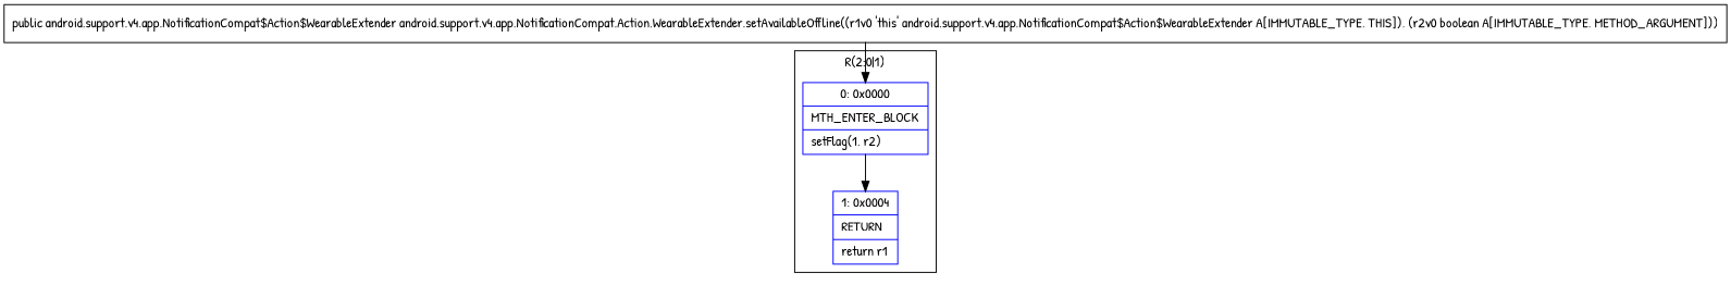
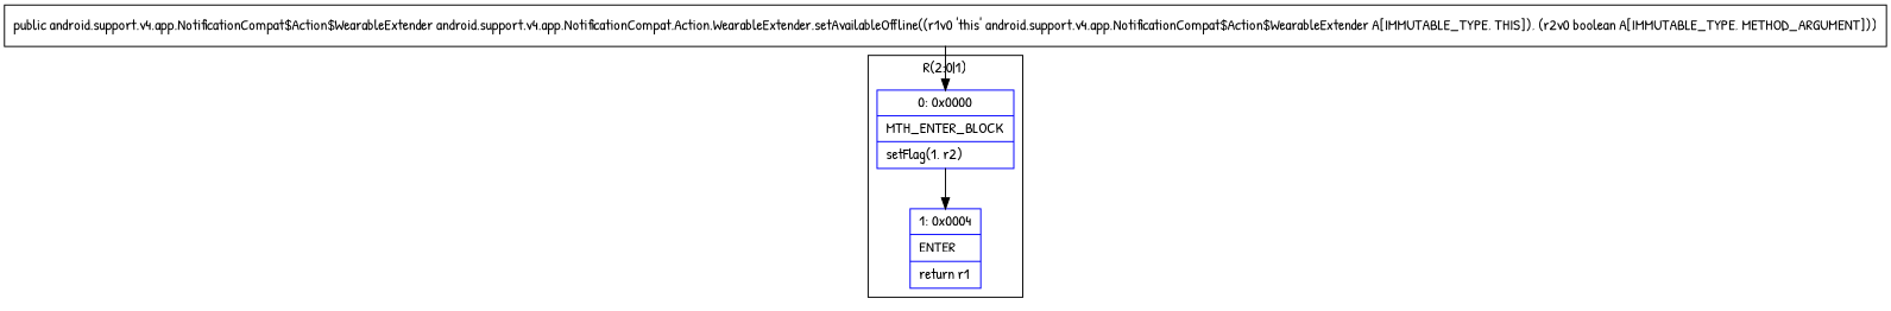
  digraph {
    fontname="Patrick Hand"
    node [color=blue shape=record fontname="Patrick Hand"]
    edge [fontname="Patrick Hand"]
    n1 [label="{0\:\ 0x0000|MTH_ENTER_BLOCK\l|setFlag(1, r2)\l}"]
-   n2 [label="{1\:\ 0x0004|RETURN\l|return r1\l}"]
+   n2 [label="{1\:\ 0x0004|ENTER\l|return r1\l}"]
    n3 [label="{public android.support.v4.app.NotificationCompat$Action$WearableExtender android.support.v4.app.NotificationCompat.Action.WearableExtender.setAvailableOffline((r1v0 'this' android.support.v4.app.NotificationCompat$Action$WearableExtender A[IMMUTABLE_TYPE, THIS]), (r2v0 boolean A[IMMUTABLE_TYPE, METHOD_ARGUMENT])) }" color=""]
    subgraph cluster_1 {
      label="R(2:0|1)"
      n1
      n2
    }
    n1 -> n2
    n3 -> n1
  }
